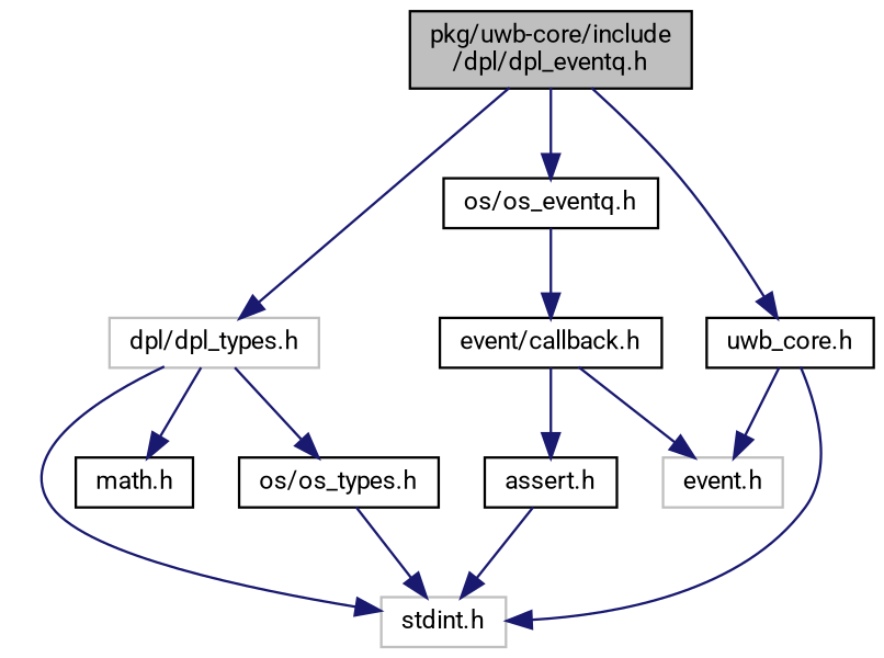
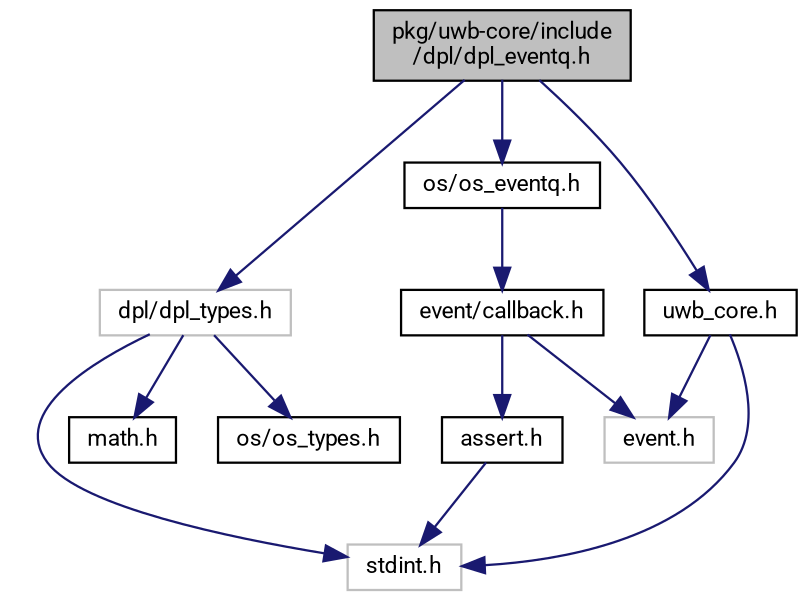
  digraph {
    fontname=Roboto
    node [color=black fillcolor=white fontname=Roboto fontsize=10 shape=record style=filled]
    edge [color=midnightblue fontname=Roboto fontsize=10 labelfontname=Helvetica labelfontsize=10 style=solid]
    n1 [fillcolor=grey75 fontcolor=black height=0.2 label="pkg/uwb-core/include\l/dpl/dpl_eventq.h" width=0.4]
    n2 [color=grey75 height=0.2 label="dpl/dpl_types.h" width=0.4]
    n3 [height=0.2 label="os/os_eventq.h" width=0.4]
    n4 [height=0.2 label="uwb_core.h" width=0.4]
    n5 [color=grey75 height=0.2 label="stdint.h" width=0.4]
    n6 [height=0.2 label="math.h" width=0.4]
    n7 [height=0.2 label="os/os_types.h" width=0.4]
    n8 [height=0.2 label="event/callback.h" width=0.4]
    n9 [color=grey75 height=0.2 label="event.h" width=0.4]
    n10 [height=0.2 label="assert.h" width=0.4]
    n1 -> n2
    n1 -> n3
    n1 -> n4
    n2 -> n5
    n2 -> n6
    n2 -> n7
    n3 -> n8
    n4 -> n5
    n4 -> n9
-   n7 -> n5
    n8 -> n9
    n8 -> n10
    n10 -> n5
  }
